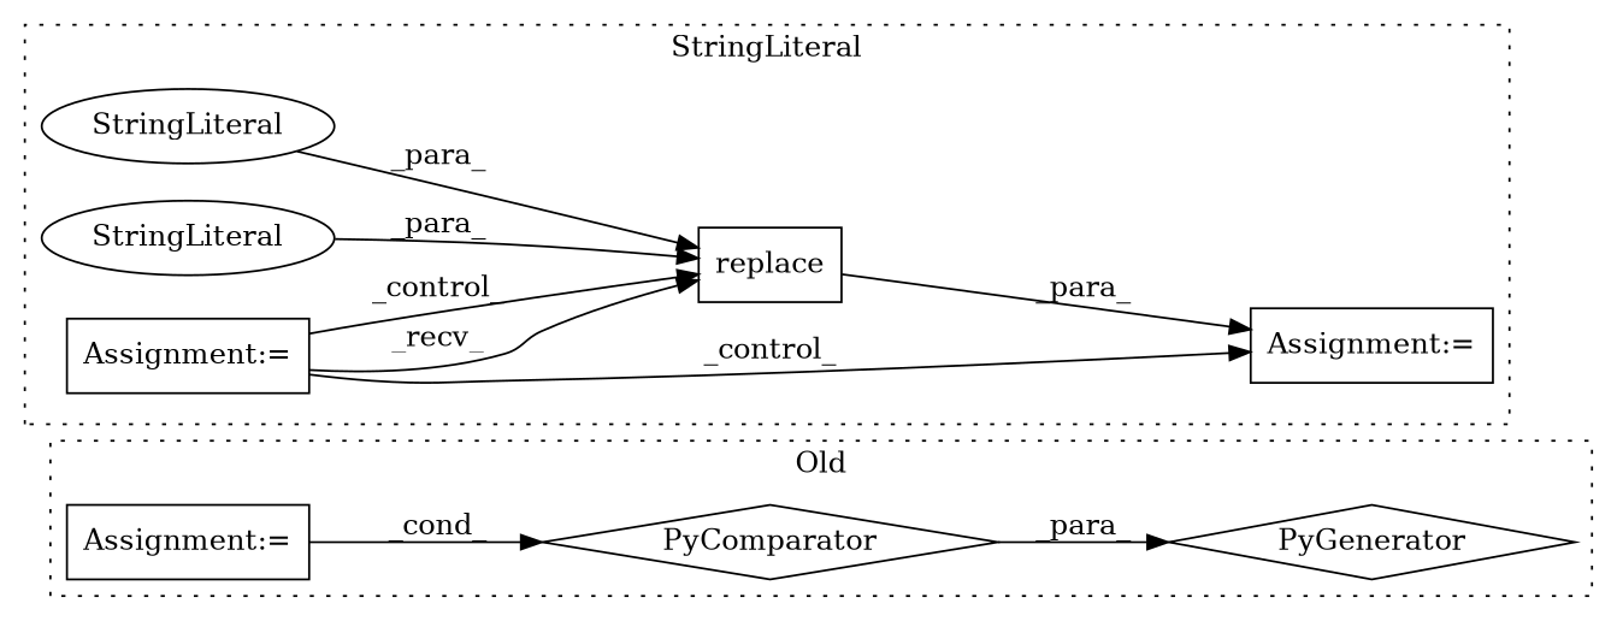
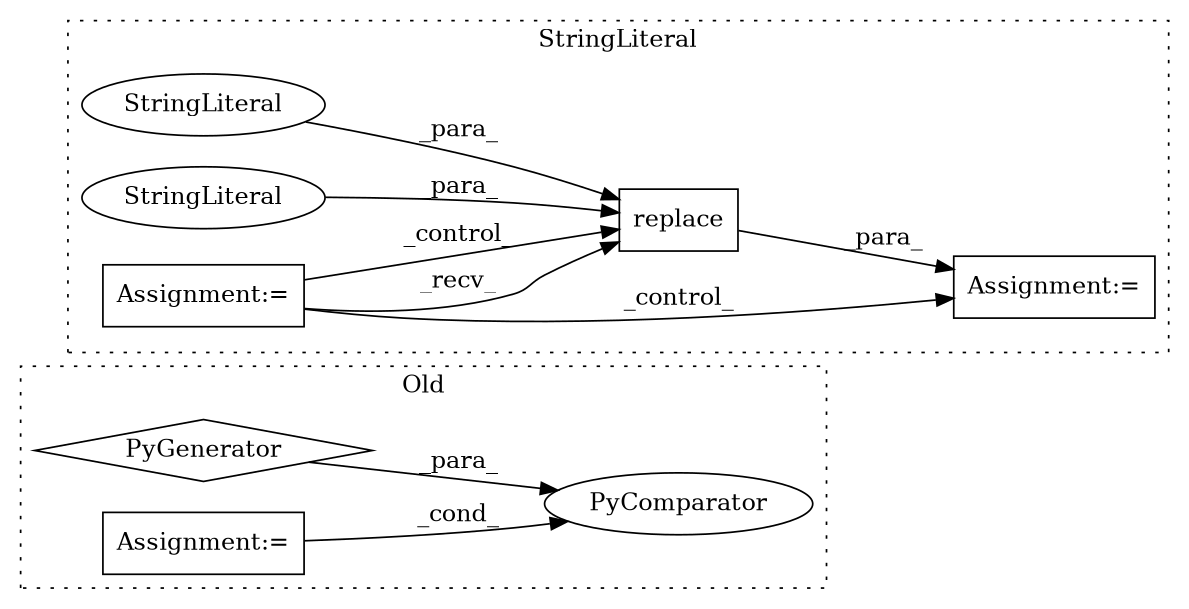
  digraph {
    rankdir=LR
    node [a=7 l=26 s=1726 shape=box]
    n1 [a=107 l=138 label=PyGenerator s=1620 shape=diamond]
    n2 [label="Assignment:="]
-   n3 [a=113 label=PyComparator shape=diamond]
+   n3 [a=113 label=PyComparator shape=ellipse]
    n4 [a=32 l="8,1" label=replace s="2603,2622"]
    n5 [a=45 l=2 label=StringLiteral s=2620 shape=ellipse]
    n6 [a=45 l=8 label=StringLiteral s=2611 shape=ellipse]
    n7 [l="53,2" label="Assignment:=" s="2458,2536"]
    n8 [l=1 label="Assignment:=" s=2564]
    subgraph cluster_1 {
      label=Old
      style=dotted
      n1
      n2
      n3
    }
    subgraph cluster_2 {
      label=StringLiteral
      style=dotted
      n4
      n5
      n6
      n7
      n8
    }
    n2 -> n3 [label=_cond_]
-   n3 -> n1 [label=_para_]
+   n1 -> n3 [label=_para_]
    n4 -> n8 [label=_para_]
    n5 -> n4 [label=_para_]
    n6 -> n4 [label=_para_]
    n7 -> n4 [label=_recv_]
    n7 -> n4 [label=_control_]
    n7 -> n8 [label=_control_]
  }
